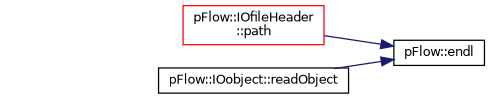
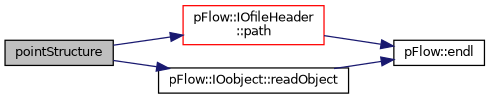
  digraph {
    rankdir=LR
    node [color=black fillcolor=white fontname=Helvetica fontsize=10 shape=record style=filled]
    edge [color=midnightblue fontname=Helvetica fontsize=10 labelfontname=Helvetica labelfontsize=10 style=solid]
+   n1 [fillcolor=grey75 fontcolor=black height=0.2 label=pointStructure width=0.4]
    n2 [color=red height=0.2 label="pFlow::IOfileHeader\l::path" width=0.4]
    n3 [height=0.2 label="pFlow::IOobject::readObject" width=0.4]
    n4 [height=0.2 label="pFlow::endl" width=0.4]
+   n1 -> n2
+   n1 -> n3
    n2 -> n4
    n3 -> n4
  }
